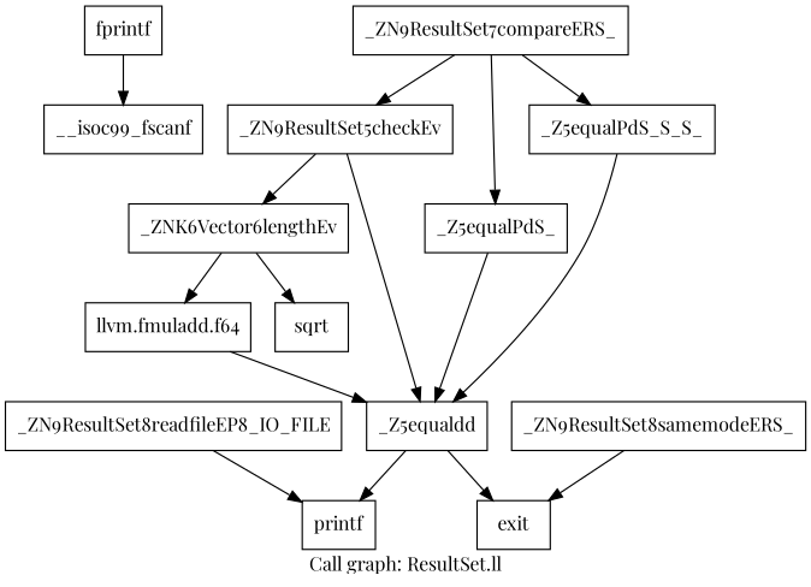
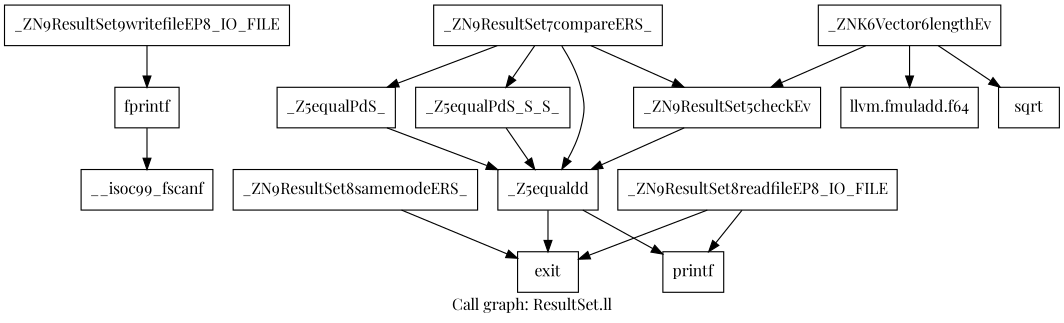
  digraph {
    fontname="Playfair Display"
    label="Call graph: ResultSet.ll"
    node [fontname="Playfair Display" shape=record]
    edge [fontname="Playfair Display"]
+   n1 [label="{_ZN9ResultSet9writefileEP8_IO_FILE}"]
    n2 [label="{fprintf}"]
    n3 [label="{__isoc99_fscanf}"]
    n4 [label="{_ZN9ResultSet8readfileEP8_IO_FILE}"]
    n5 [label="{exit}"]
    n6 [label="{printf}"]
    n7 [label="{_ZN9ResultSet5checkEv}"]
    n8 [label="{_ZNK6Vector6lengthEv}"]
    n9 [label="{_Z5equaldd}"]
    n10 [label="{llvm.fmuladd.f64}"]
    n11 [label="{sqrt}"]
    n12 [label="{_Z5equalPdS_}"]
    n13 [label="{_Z5equalPdS_S_S_}"]
    n14 [label="{_ZN9ResultSet8samemodeERS_}"]
    n15 [label="{_ZN9ResultSet7compareERS_}"]
+   n1 -> n2
    n2 -> n3
+   n4 -> n5
    n4 -> n6
-   n7 -> n8
+   n8 -> n7
    n7 -> n9
    n8 -> n10
    n8 -> n11
    n9 -> n5
    n9 -> n6
    n12 -> n9
    n13 -> n9
    n14 -> n5
    n15 -> n7
-   n10 -> n9
+   n15 -> n9
    n15 -> n12
    n15 -> n13
  }
